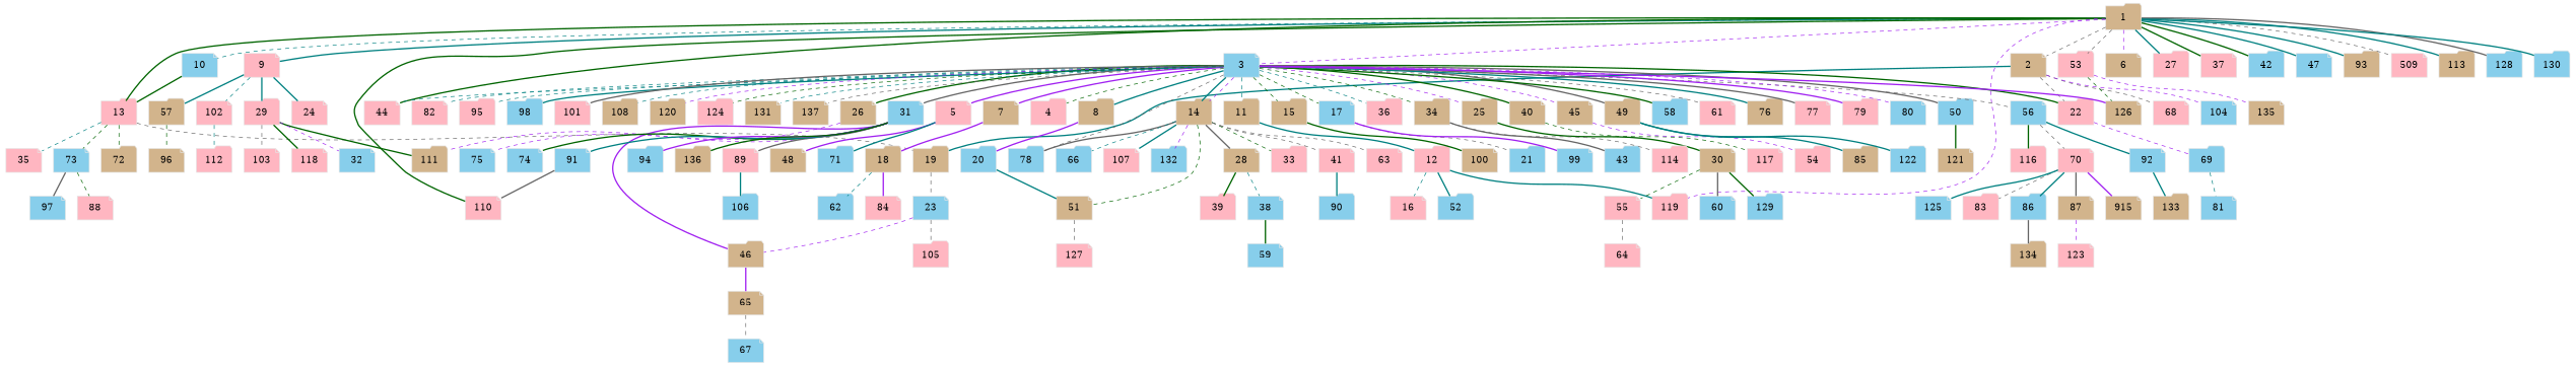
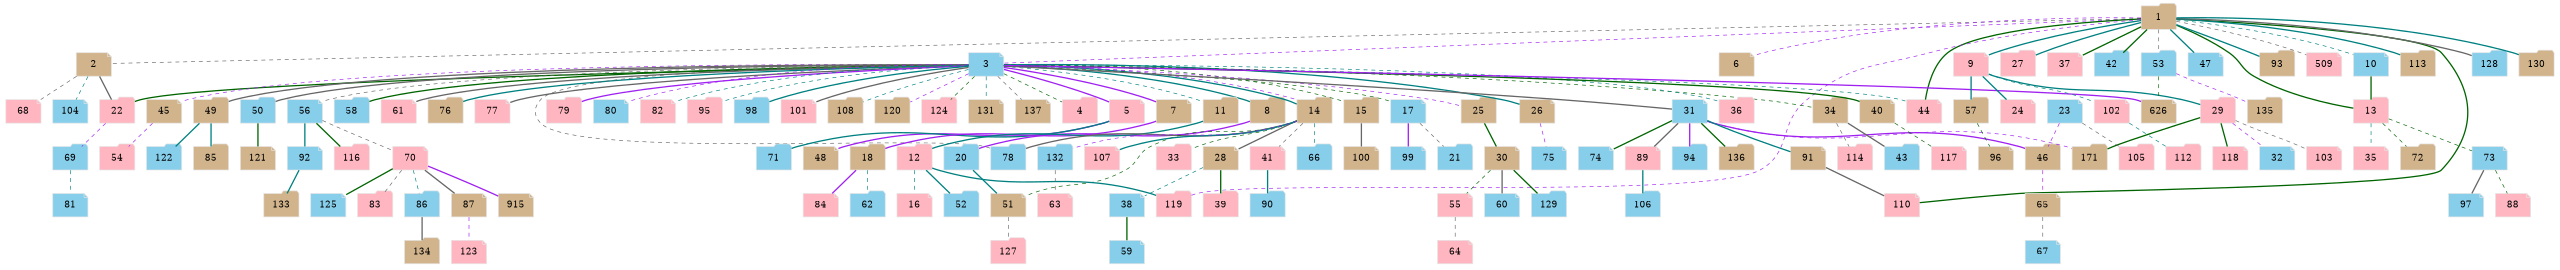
  graph {
    node [color=gray90 fillcolor=lightpink shape=note style=filled]
    edge [color=teal style=bold]
    1 [fillcolor=tan shape=folder]
    2 [fillcolor=tan]
    3 [fillcolor=skyblue]
    6 [fillcolor=tan]
    9
    10 [fillcolor=skyblue]
    13 [shape=folder]
    27 [shape=folder]
    37
    42 [fillcolor=skyblue shape=folder]
    44
    47 [fillcolor=skyblue]
-   53 [shape=folder]
+   53 [fillcolor=skyblue shape=folder]
    93 [fillcolor=tan shape=folder]
    n15 [label=509]
    110
    113 [fillcolor=tan shape=folder]
    119 [shape=folder]
    128 [fillcolor=skyblue shape=folder]
-   130 [fillcolor=skyblue shape=folder]
-   19 [fillcolor=tan shape=folder]
+   130 [fillcolor=tan shape=folder]
    22 [shape=folder]
    68
    104 [fillcolor=skyblue]
    4 [shape=folder]
    5
    7 [fillcolor=tan]
    8 [fillcolor=tan shape=folder]
    11 [fillcolor=tan shape=folder]
    14 [fillcolor=tan shape=folder]
    15 [fillcolor=tan shape=folder]
    17 [fillcolor=skyblue]
    25 [fillcolor=tan shape=folder]
    26 [fillcolor=tan]
    31 [fillcolor=skyblue]
    34 [fillcolor=tan shape=folder]
    36 [shape=folder]
    40 [fillcolor=tan]
    45 [fillcolor=tan]
    49 [fillcolor=tan shape=folder]
    50 [fillcolor=skyblue shape=folder]
    56 [fillcolor=skyblue]
    58 [fillcolor=skyblue shape=folder]
    61
    76 [fillcolor=tan shape=folder]
    77
    78 [fillcolor=skyblue shape=folder]
    79 [shape=folder]
    80 [fillcolor=skyblue]
    82
    95 [shape=folder]
    98 [fillcolor=skyblue shape=folder]
    101
    108 [fillcolor=tan shape=folder]
    120 [fillcolor=tan shape=folder]
    124 [shape=folder]
-   126 [fillcolor=tan]
+   126 [fillcolor=tan label=626]
    131 [fillcolor=tan]
    137 [fillcolor=tan]
    24
    29 [shape=folder]
    57 [fillcolor=tan shape=folder]
    102
    35
    72 [fillcolor=tan shape=folder]
    73 [fillcolor=skyblue]
-   135 [fillcolor=tan]
+   135 [fillcolor=tan shape=folder]
    23 [fillcolor=skyblue]
    69 [fillcolor=skyblue shape=folder]
    48 [fillcolor=tan]
    71 [fillcolor=skyblue shape=folder]
    18 [fillcolor=tan shape=folder]
    20 [fillcolor=skyblue shape=folder]
    12 [shape=folder]
    28 [fillcolor=tan]
    33 [shape=folder]
    41
    51 [fillcolor=tan]
    63
    66 [fillcolor=skyblue shape=folder]
    107
    132 [fillcolor=skyblue shape=folder]
    100 [fillcolor=tan]
    21 [fillcolor=skyblue shape=folder]
    99 [fillcolor=skyblue]
    30 [fillcolor=tan]
    75 [fillcolor=skyblue]
    46 [fillcolor=tan shape=folder]
-   111 [fillcolor=tan shape=folder]
+   111 [fillcolor=tan shape=folder label=171]
    74 [fillcolor=skyblue]
    89
-   91 [fillcolor=skyblue]
+   91 [fillcolor=tan]
    94 [fillcolor=skyblue shape=folder]
    136 [fillcolor=tan shape=folder]
    43 [fillcolor=skyblue shape=folder]
    114 [shape=folder]
    117
    54 [shape=folder]
    85 [fillcolor=tan shape=folder]
    122 [fillcolor=skyblue shape=folder]
    121 [fillcolor=tan]
    70
    92 [fillcolor=skyblue]
    116 [shape=folder]
    62 [fillcolor=skyblue shape=folder]
    84
    32 [fillcolor=skyblue]
    103
    118
    96 [fillcolor=tan]
    112 [shape=folder]
    16
    52 [fillcolor=skyblue shape=folder]
    88
    97 [fillcolor=skyblue]
    38 [fillcolor=skyblue]
    39 [shape=folder]
    90 [fillcolor=skyblue shape=folder]
-   127
+   127 [shape=folder]
    105 [shape=folder]
    81 [fillcolor=skyblue]
    65 [fillcolor=tan]
    55
    60 [fillcolor=skyblue]
    129 [fillcolor=skyblue shape=folder]
    59 [fillcolor=skyblue]
    64
    106 [fillcolor=skyblue shape=folder]
    67 [fillcolor=skyblue]
    83 [shape=folder]
    86 [fillcolor=skyblue shape=folder]
    87 [fillcolor=tan]
    n133 [fillcolor=tan label=915]
    125 [fillcolor=skyblue]
    133 [fillcolor=tan shape=folder]
    134 [fillcolor=tan shape=folder]
    123
    1 -- 2 [color=gray40 style=dashed]
    1 -- 3 [color=purple style=dashed]
    1 -- 6 [color=purple style=dashed]
    1 -- 9
    1 -- 10 [style=dashed]
    1 -- 13 [color=darkgreen]
    1 -- 27
    1 -- 37 [color=darkgreen]
    1 -- 42 [color=darkgreen]
    1 -- 44 [color=darkgreen]
    1 -- 47
    1 -- 53 [color=gray40 style=dashed]
    1 -- 93
    1 -- n15 [color=gray40 style=dashed]
    1 -- 110 [color=darkgreen]
    1 -- 113
    1 -- 119 [color=purple style=dashed]
    1 -- 128 [color=gray40]
    1 -- 130
-   2 -- 19
-   2 -- 22 [color=gray40 style=dashed]
+   2 -- 22 [color=gray40]
    2 -- 68 [color=gray40 style=dashed]
-   2 -- 104 [color=purple style=dashed]
+   2 -- 104 [style=dashed]
    3 -- 44 [style=dashed]
    3 -- 22 [color=darkgreen]
    3 -- 4 [color=darkgreen style=dashed]
    3 -- 5 [color=purple]
    3 -- 7 [color=purple]
    3 -- 8
    3 -- 11 [style=dashed]
    3 -- 14
    3 -- 14 [color=purple style=dashed]
    3 -- 15 [color=darkgreen style=dashed]
    3 -- 17 [color=darkgreen style=dashed]
    3 -- 25 [color=purple style=dashed]
-   3 -- 26 [color=darkgreen]
+   3 -- 26
    3 -- 31 [color=gray40]
    3 -- 34 [color=darkgreen style=dashed]
    3 -- 36 [style=dashed]
    3 -- 40 [color=darkgreen]
    3 -- 45 [color=purple style=dashed]
    3 -- 49 [color=gray40]
    3 -- 50 [color=gray40]
    3 -- 56 [color=gray40 style=dashed]
    3 -- 58 [color=darkgreen]
-   3 -- 61 [color=gray40 style=dashed]
+   3 -- 61 [color=gray40]
    3 -- 76
    3 -- 77 [color=gray40]
    3 -- 78 [color=gray40 style=dashed]
    3 -- 79 [color=purple]
    3 -- 80 [color=purple style=dashed]
    3 -- 82 [style=dashed]
    3 -- 95 [style=dashed]
    3 -- 98
    3 -- 101 [color=gray40]
    3 -- 108 [style=dashed]
    3 -- 120 [color=purple style=dashed]
    3 -- 124 [color=darkgreen style=dashed]
    3 -- 126 [color=purple]
    3 -- 131 [style=dashed]
    3 -- 137 [color=gray40 style=dashed]
    9 -- 24
    9 -- 29
    9 -- 57
    9 -- 102 [style=dashed]
    10 -- 13 [color=darkgreen]
-   13 -- 19 [color=gray40 style=dashed]
    13 -- 35 [style=dashed]
    13 -- 72 [color=darkgreen style=dashed]
    13 -- 73 [color=darkgreen style=dashed]
    53 -- 126 [color=darkgreen style=dashed]
    53 -- 135 [color=purple style=dashed]
-   19 -- 23 [color=gray40 style=dashed]
    22 -- 69 [color=purple style=dashed]
    5 -- 48 [color=purple]
    5 -- 71
    7 -- 18 [color=purple]
    8 -- 20 [color=purple]
    11 -- 12
    14 -- 78 [color=gray40]
    14 -- 28 [color=gray40]
    14 -- 33 [color=darkgreen style=dashed]
    14 -- 41 [color=gray40 style=dashed]
    14 -- 51 [color=darkgreen style=dashed]
-   14 -- 63 [color=gray40 style=dashed]
+   132 -- 63 [color=gray40 style=dashed]
    14 -- 66 [style=dashed]
    14 -- 107
    14 -- 132 [color=purple style=dashed]
-   15 -- 100 [color=darkgreen]
+   15 -- 100 [color=gray40]
    17 -- 21 [color=gray40 style=dashed]
    17 -- 99 [color=purple]
    25 -- 30 [color=darkgreen]
    26 -- 75 [color=purple style=dashed]
    31 -- 46 [color=purple]
    31 -- 111 [color=purple style=dashed]
    31 -- 74 [color=darkgreen]
    31 -- 89 [color=gray40]
    31 -- 91
    31 -- 94 [color=purple]
    31 -- 136 [color=darkgreen]
    34 -- 43 [color=gray40]
    34 -- 114 [color=gray40 style=dashed]
    40 -- 117 [color=darkgreen style=dashed]
    45 -- 54 [color=purple style=dashed]
    49 -- 85
    49 -- 122
    50 -- 121 [color=darkgreen]
    56 -- 70 [color=gray40 style=dashed]
    56 -- 92
    56 -- 116 [color=darkgreen]
    29 -- 111 [color=darkgreen]
    29 -- 32 [color=purple style=dashed]
    29 -- 103 [color=gray40 style=dashed]
    29 -- 118 [color=darkgreen]
    57 -- 96 [color=darkgreen style=dashed]
    102 -- 112 [style=dashed]
    73 -- 88 [color=darkgreen style=dashed]
    73 -- 97 [color=gray40]
    23 -- 46 [color=purple style=dashed]
    23 -- 105 [color=gray40 style=dashed]
    69 -- 81 [style=dashed]
    18 -- 62 [style=dashed]
    18 -- 84 [color=purple]
    20 -- 51
    12 -- 119
    12 -- 16 [style=dashed]
    12 -- 52
    28 -- 38 [style=dashed]
    28 -- 39 [color=darkgreen]
    41 -- 90
    51 -- 127 [color=gray40 style=dashed]
    30 -- 55 [color=darkgreen style=dashed]
    30 -- 60 [color=gray40]
    30 -- 129 [color=darkgreen]
-   46 -- 65 [color=purple]
+   46 -- 65 [color=purple style=dashed]
    89 -- 106
    91 -- 110 [color=gray40]
    70 -- 83 [color=gray40 style=dashed]
-   70 -- 86
+   70 -- 86 [style=dashed]
    70 -- 87 [color=gray40]
    70 -- n133 [color=purple]
-   70 -- 125
+   70 -- 125 [color=darkgreen]
    92 -- 133
    38 -- 59 [color=darkgreen]
    65 -- 67 [color=gray40 style=dashed]
    55 -- 64 [color=gray40 style=dashed]
    86 -- 134 [color=gray40]
    87 -- 123 [color=purple style=dashed]
  }
